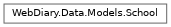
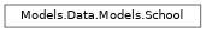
  digraph {
    rankdir=LR
-   n1 [color=grey40 fillcolor=white fontname=Helvetica fontsize=10 height=0.2 label="WebDiary.Data.Models.School" shape=box style=filled width=0.4]
+   n1 [color=grey40 fillcolor=white fontname=Helvetica fontsize=10 height=0.2 label="Models.Data.Models.School" shape=box style=filled width=0.4]
  }
